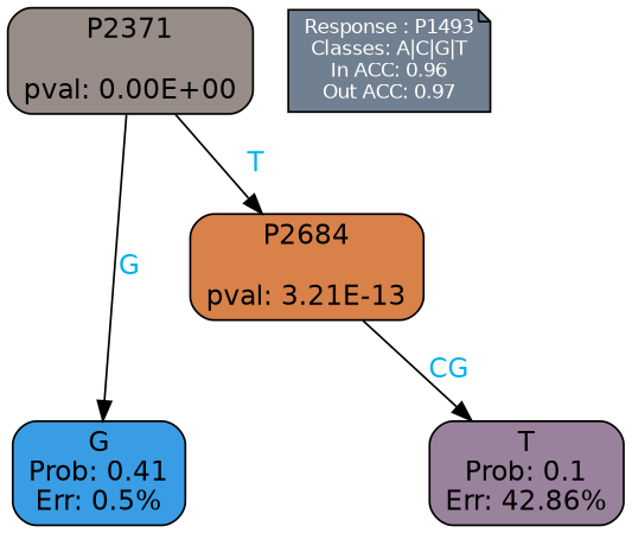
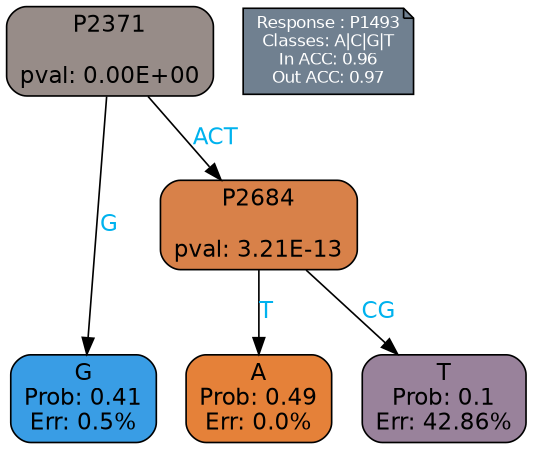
  digraph {
    ranksep=equally
    splines=polylines
    node [color=black fontname=helvetica shape=box style="filled, rounded"]
    edge [fontcolor=deepskyblue2 fontname=helvetica]
+   n1 [fillcolor="#e58139" label="A\nProb: 0.49\nErr: 0.0%"]
    n2 [fillcolor="#99829b" label="T\nProb: 0.1\nErr: 42.86%"]
    n3 [fillcolor="#399de5" label="G\nProb: 0.41\nErr: 0.5%"]
    n4 [align=left fillcolor=slategray fontcolor=white fontsize=10 label="Response : P1493\nClasses: A|C|G|T\nIn ACC: 0.96\nOut ACC: 0.97\n" shape=note style=filled]
    n5 [fillcolor="#978c88" label="P2371\n\npval: 0.00E+00"]
    n6 [fillcolor="#d88149" label="P2684\n\npval: 3.21E-13"]
    subgraph sub_1 {
      rank=same
+     n1
      n2
      n3
    }
    subgraph sub_2 {
      rank=same
      n4
      n5
    }
    n5 -> n3 [label=G]
-   n5 -> n6 [label=T]
+   n5 -> n6 [label=ACT]
+   n6 -> n1 [label=T]
    n6 -> n2 [label=CG]
  }
